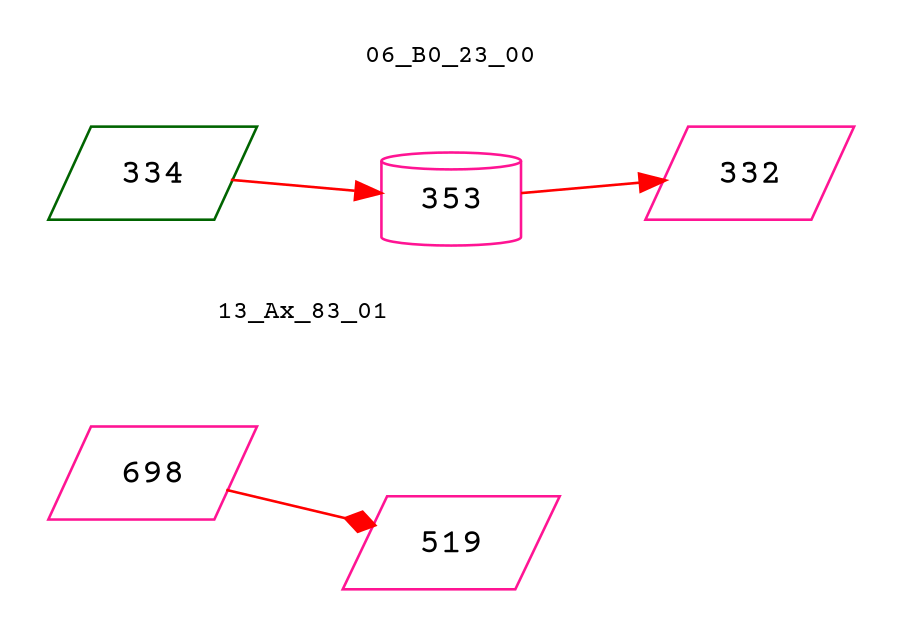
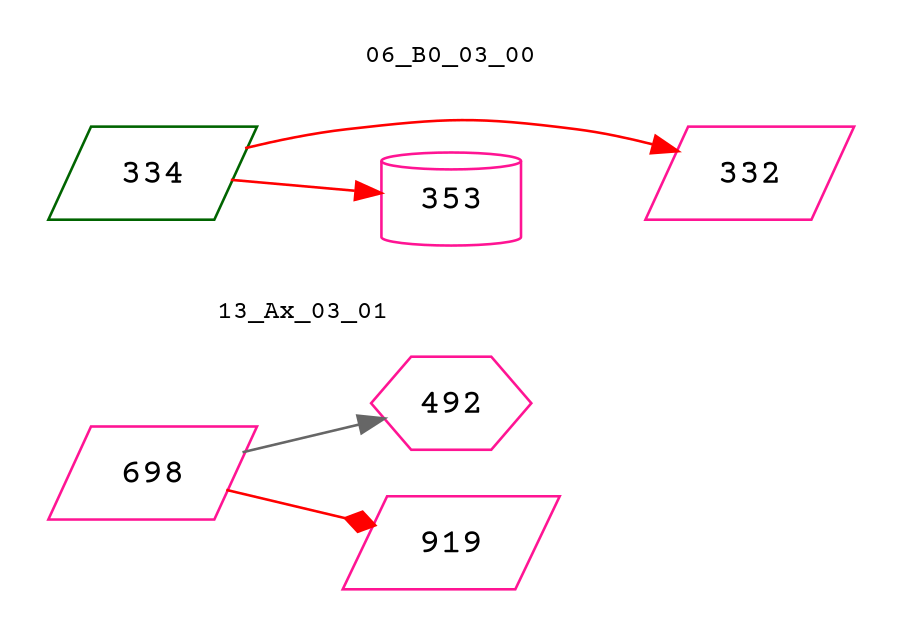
  digraph {
    fontname="Courier Prime"
    rankdir=LR
    node [color=deeppink fontname="Courier Prime" shape=parallelogram]
    edge [arrowhead=normal color=red fontname="Courier Prime"]
    n1 [label=698]
-   n2 [label=519]
+   n2 [label=919]
+   n3 [label=492 shape=hexagon]
    n4 [color=darkgreen label=334]
    n5 [label=353 shape=cylinder]
    n6 [label=332]
    subgraph cluster_1 {
      color=white
      fontsize=10
-     label="13_Ax_83_01"
+     label="13_Ax_03_01"
      n1
      n2
+     n3
    }
    subgraph cluster_2 {
      color=white
      fontsize=10
-     label="06_B0_23_00"
+     label="06_B0_03_00"
      n4
      n5
      n6
    }
    n1 -> n2 [arrowhead=diamond]
+   n1 -> n3 [color=gray40]
    n4 -> n5
-   n5 -> n6
+   n4 -> n6
  }
